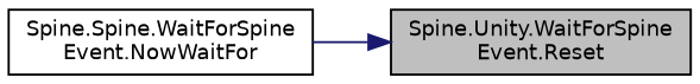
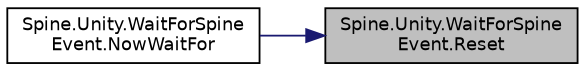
  digraph {
    rankdir=RL
    node [color=black fontname=Helvetica fontsize=10 shape=record style=filled]
    n1 [fillcolor=grey75 fontcolor=black height=0.2 label="Spine.Unity.WaitForSpine\lEvent.Reset" width=0.4]
-   n2 [fillcolor=white height=0.2 label="Spine.Spine.WaitForSpine\lEvent.NowWaitFor" width=0.4]
+   n2 [fillcolor=white height=0.2 label="Spine.Unity.WaitForSpine\lEvent.NowWaitFor" width=0.4]
    n1 -> n2 [color=midnightblue dir=back fontname=Helvetica fontsize=10 labelfontname=Helvetica labelfontsize=10 style=solid]
  }
